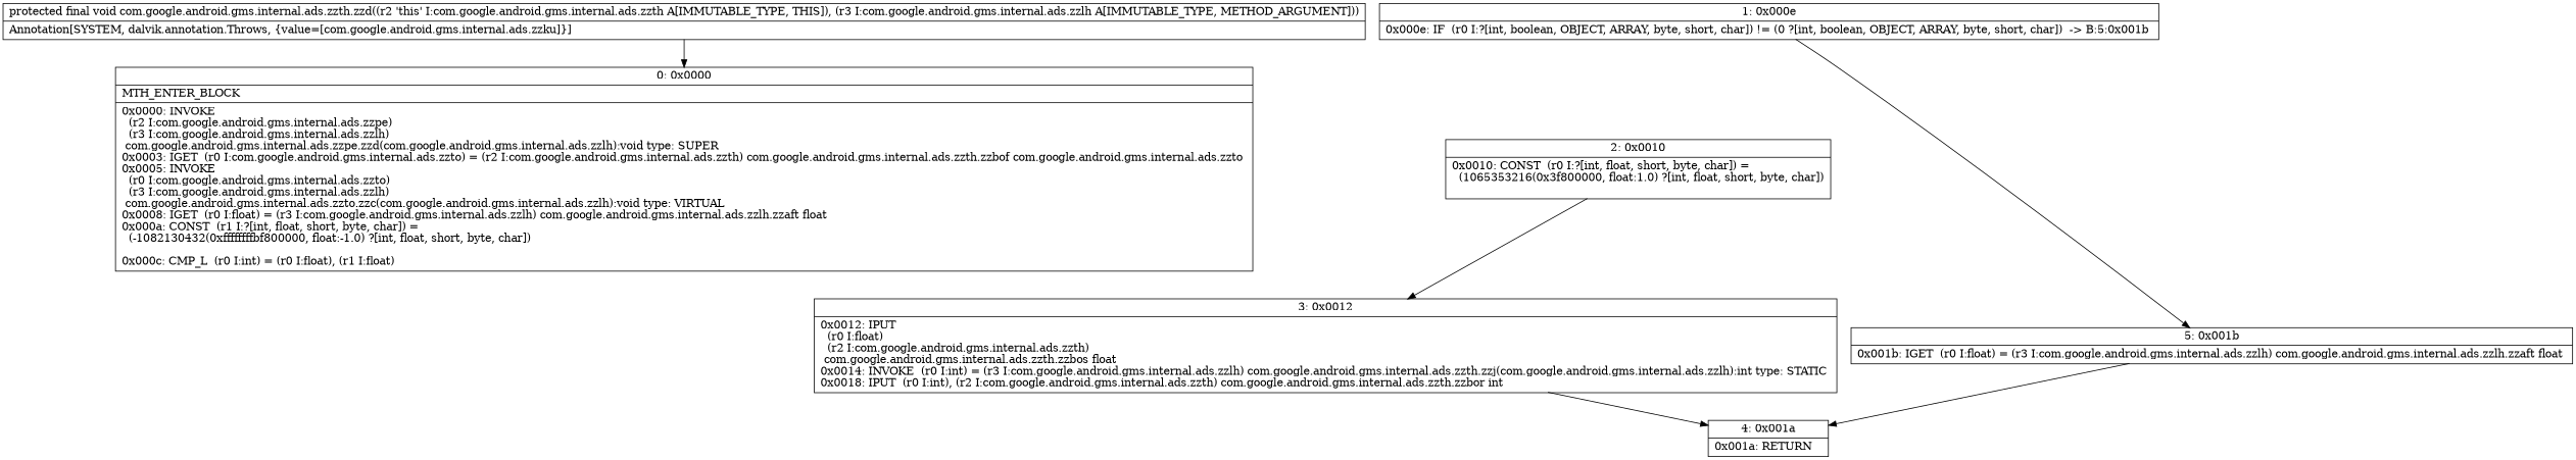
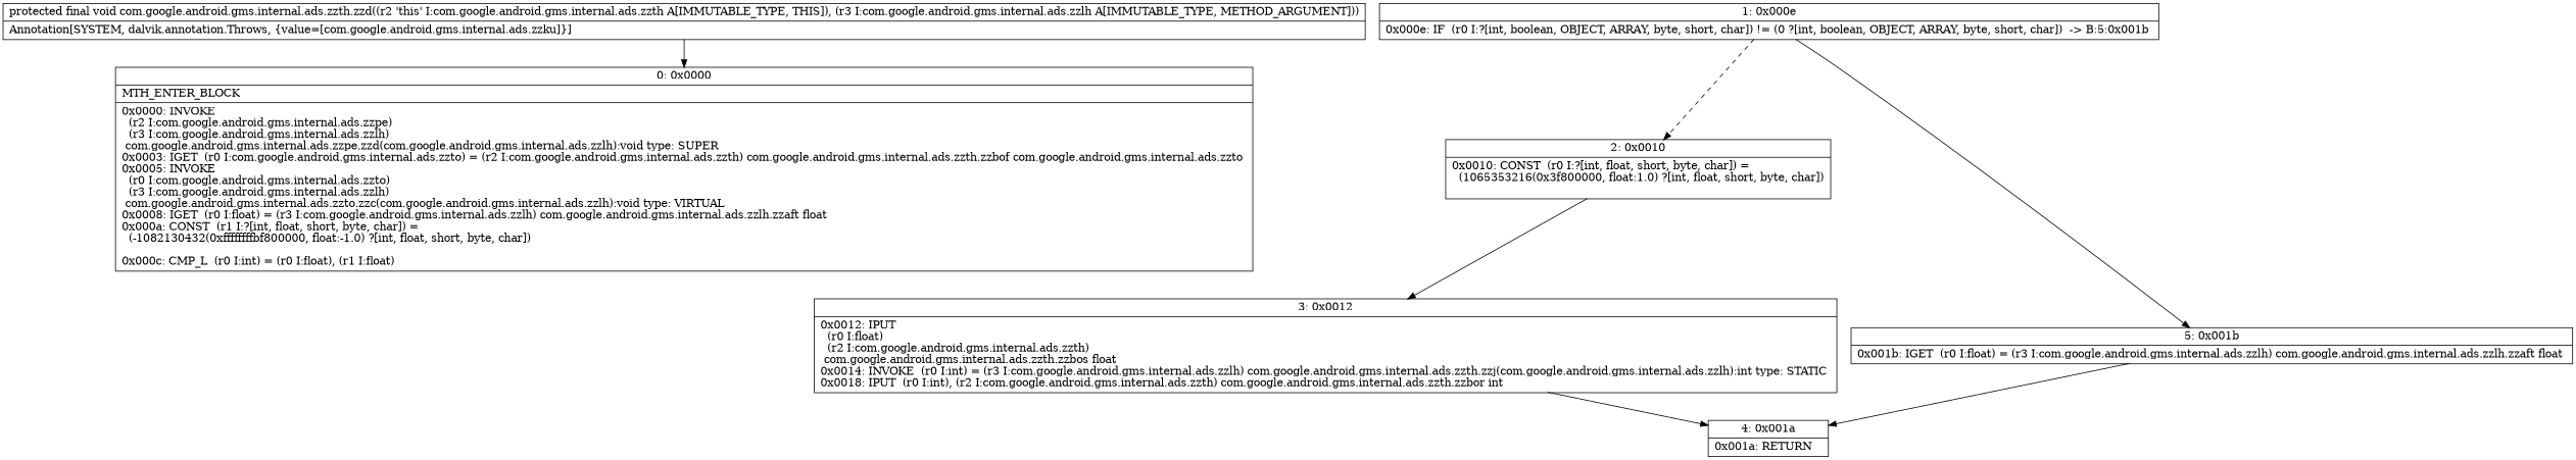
  digraph {
    node [shape=record]
    n1 [label="{0\:\ 0x0000|MTH_ENTER_BLOCK\l|0x0000: INVOKE  \l  (r2 I:com.google.android.gms.internal.ads.zzpe)\l  (r3 I:com.google.android.gms.internal.ads.zzlh)\l com.google.android.gms.internal.ads.zzpe.zzd(com.google.android.gms.internal.ads.zzlh):void type: SUPER \l0x0003: IGET  (r0 I:com.google.android.gms.internal.ads.zzto) = (r2 I:com.google.android.gms.internal.ads.zzth) com.google.android.gms.internal.ads.zzth.zzbof com.google.android.gms.internal.ads.zzto \l0x0005: INVOKE  \l  (r0 I:com.google.android.gms.internal.ads.zzto)\l  (r3 I:com.google.android.gms.internal.ads.zzlh)\l com.google.android.gms.internal.ads.zzto.zzc(com.google.android.gms.internal.ads.zzlh):void type: VIRTUAL \l0x0008: IGET  (r0 I:float) = (r3 I:com.google.android.gms.internal.ads.zzlh) com.google.android.gms.internal.ads.zzlh.zzaft float \l0x000a: CONST  (r1 I:?[int, float, short, byte, char]) = \l  (\-1082130432(0xffffffffbf800000, float:\-1.0) ?[int, float, short, byte, char])\l \l0x000c: CMP_L  (r0 I:int) = (r0 I:float), (r1 I:float) \l}"]
    n2 [label="{1\:\ 0x000e|0x000e: IF  (r0 I:?[int, boolean, OBJECT, ARRAY, byte, short, char]) != (0 ?[int, boolean, OBJECT, ARRAY, byte, short, char])  \-\> B:5:0x001b \l}"]
    n3 [label="{2\:\ 0x0010|0x0010: CONST  (r0 I:?[int, float, short, byte, char]) = \l  (1065353216(0x3f800000, float:1.0) ?[int, float, short, byte, char])\l \l}"]
    n4 [label="{5\:\ 0x001b|0x001b: IGET  (r0 I:float) = (r3 I:com.google.android.gms.internal.ads.zzlh) com.google.android.gms.internal.ads.zzlh.zzaft float \l}"]
    n5 [label="{3\:\ 0x0012|0x0012: IPUT  \l  (r0 I:float)\l  (r2 I:com.google.android.gms.internal.ads.zzth)\l com.google.android.gms.internal.ads.zzth.zzbos float \l0x0014: INVOKE  (r0 I:int) = (r3 I:com.google.android.gms.internal.ads.zzlh) com.google.android.gms.internal.ads.zzth.zzj(com.google.android.gms.internal.ads.zzlh):int type: STATIC \l0x0018: IPUT  (r0 I:int), (r2 I:com.google.android.gms.internal.ads.zzth) com.google.android.gms.internal.ads.zzth.zzbor int \l}"]
    n6 [label="{4\:\ 0x001a|0x001a: RETURN   \l}"]
    n7 [label="{protected final void com.google.android.gms.internal.ads.zzth.zzd((r2 'this' I:com.google.android.gms.internal.ads.zzth A[IMMUTABLE_TYPE, THIS]), (r3 I:com.google.android.gms.internal.ads.zzlh A[IMMUTABLE_TYPE, METHOD_ARGUMENT]))  | Annotation[SYSTEM, dalvik.annotation.Throws, \{value=[com.google.android.gms.internal.ads.zzku]\}]\l}"]
+   n2 -> n3 [style=dashed]
    n2 -> n4
    n3 -> n5
    n4 -> n6
    n5 -> n6
    n7 -> n1
  }
